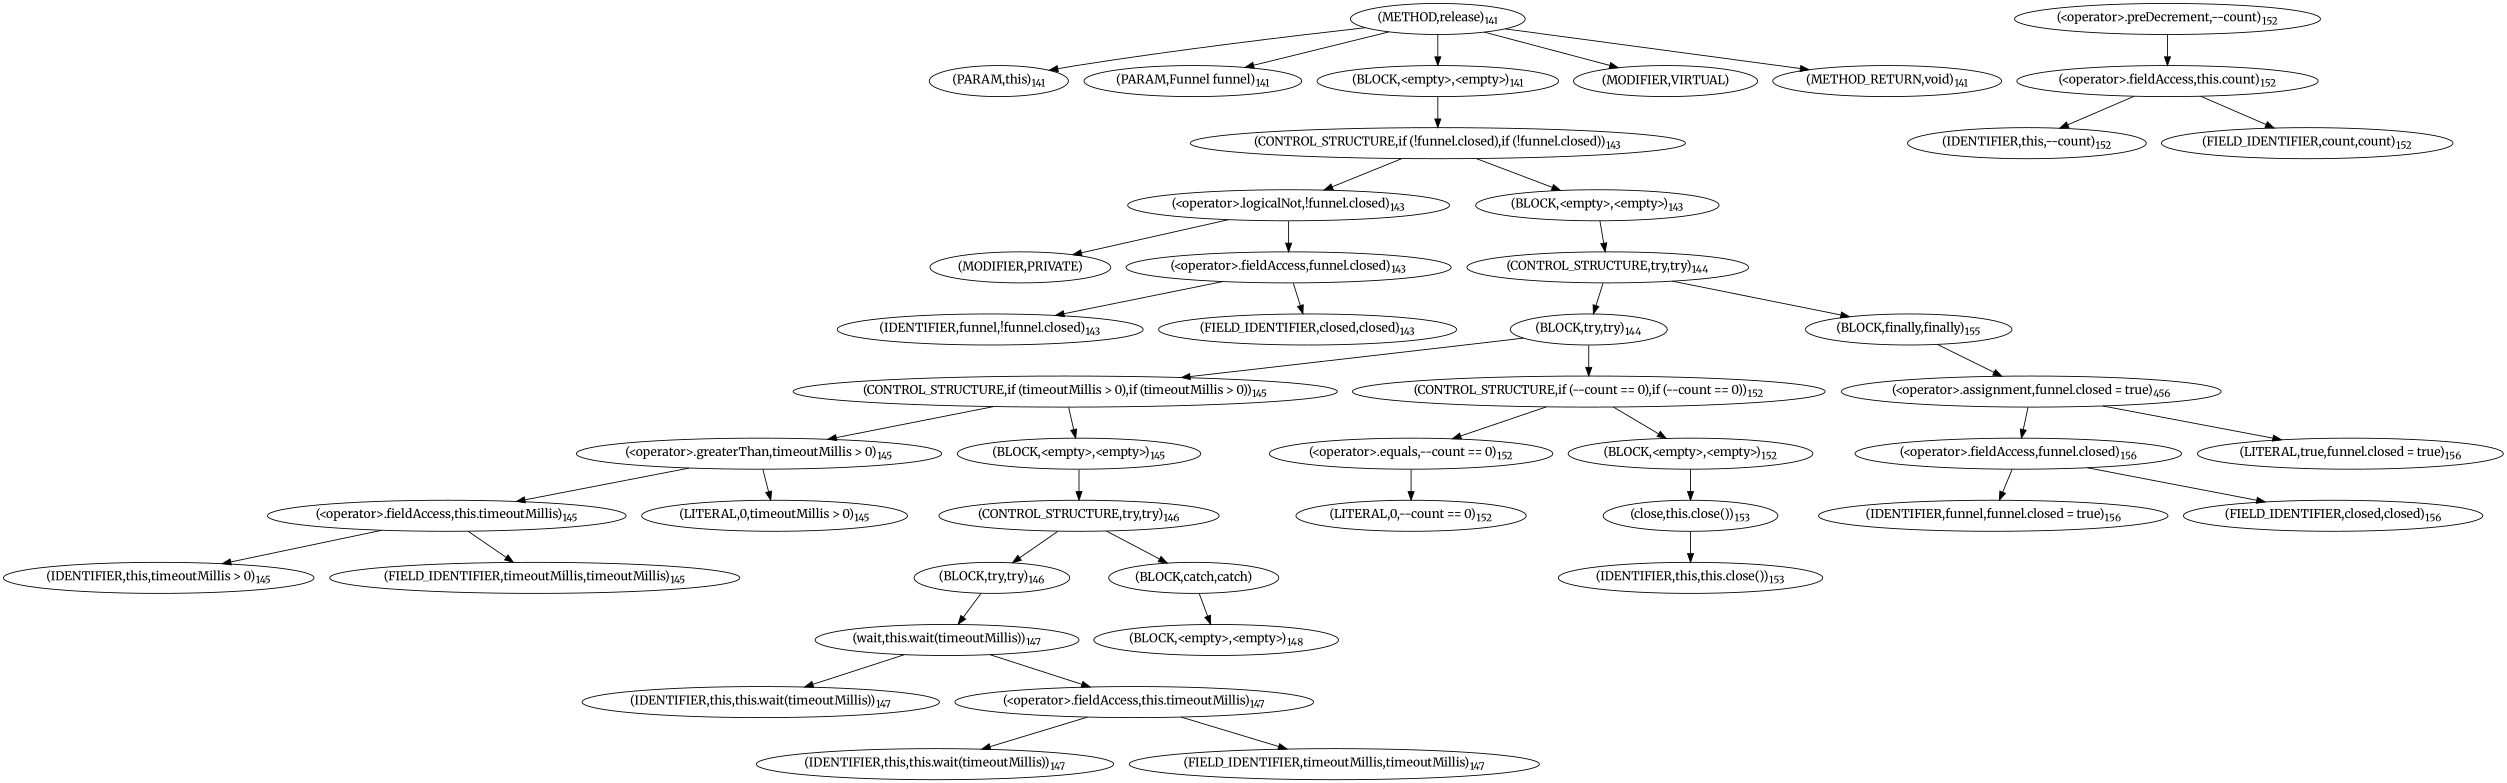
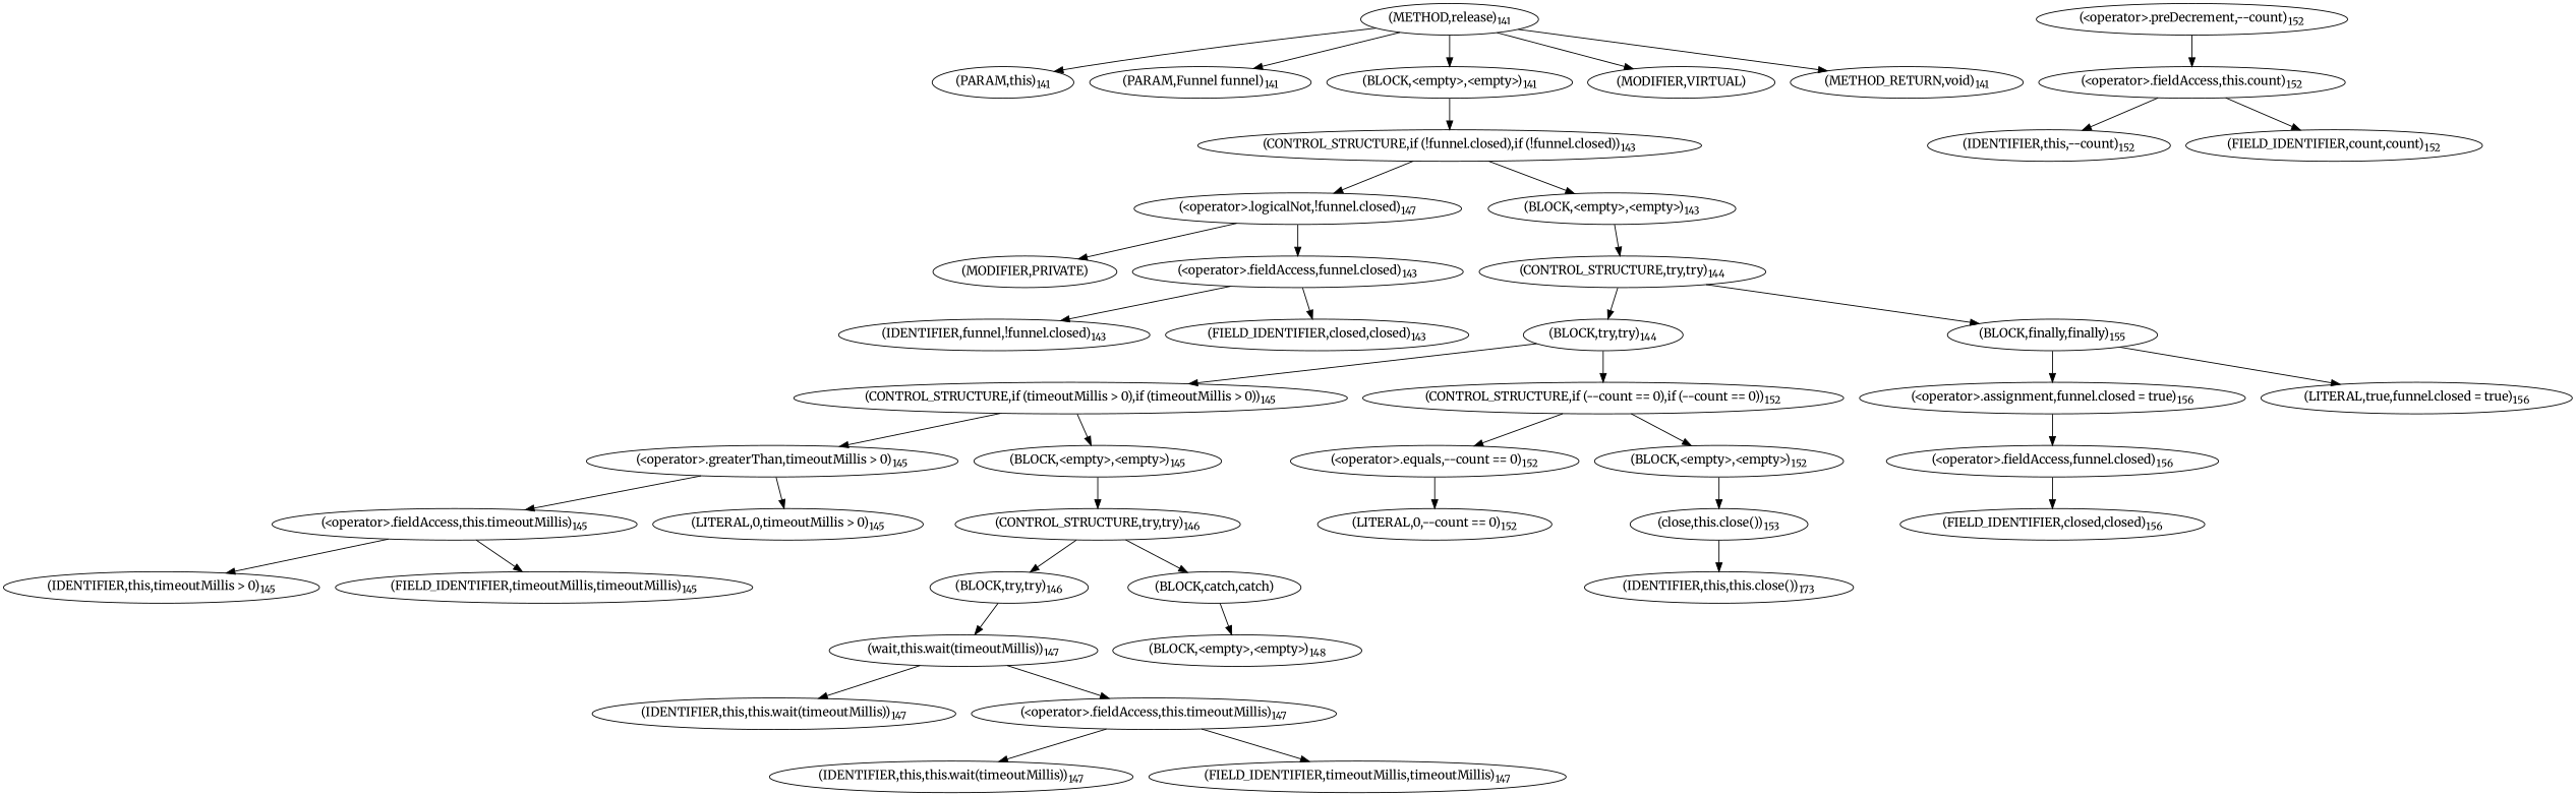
  digraph {
    fontname=Merriweather
    node [fontname=Merriweather]
    edge [fontname=Merriweather]
    n1 [label=<(METHOD,release)<SUB>141</SUB>>]
    n2 [label=<(PARAM,this)<SUB>141</SUB>>]
    n3 [label=<(PARAM,Funnel funnel)<SUB>141</SUB>>]
    n4 [label=<(BLOCK,&lt;empty&gt;,&lt;empty&gt;)<SUB>141</SUB>>]
    n5 [label=<(MODIFIER,VIRTUAL)>]
    n6 [label=<(METHOD_RETURN,void)<SUB>141</SUB>>]
    n7 [label=<(CONTROL_STRUCTURE,if (!funnel.closed),if (!funnel.closed))<SUB>143</SUB>>]
    n8 [label=<(MODIFIER,PRIVATE)>]
-   n9 [label=<(&lt;operator&gt;.logicalNot,!funnel.closed)<SUB>143</SUB>>]
+   n9 [label=<(&lt;operator&gt;.logicalNot,!funnel.closed)<SUB>147</SUB>>]
    n10 [label=<(BLOCK,&lt;empty&gt;,&lt;empty&gt;)<SUB>143</SUB>>]
    n11 [label=<(&lt;operator&gt;.fieldAccess,funnel.closed)<SUB>143</SUB>>]
    n12 [label=<(CONTROL_STRUCTURE,try,try)<SUB>144</SUB>>]
    n13 [label=<(IDENTIFIER,funnel,!funnel.closed)<SUB>143</SUB>>]
    n14 [label=<(FIELD_IDENTIFIER,closed,closed)<SUB>143</SUB>>]
    n15 [label=<(BLOCK,try,try)<SUB>144</SUB>>]
    n16 [label=<(BLOCK,finally,finally)<SUB>155</SUB>>]
    n17 [label=<(CONTROL_STRUCTURE,if (timeoutMillis &gt; 0),if (timeoutMillis &gt; 0))<SUB>145</SUB>>]
    n18 [label=<(CONTROL_STRUCTURE,if (--count == 0),if (--count == 0))<SUB>152</SUB>>]
-   n19 [label=<(&lt;operator&gt;.assignment,funnel.closed = true)<SUB>456</SUB>>]
+   n19 [label=<(&lt;operator&gt;.assignment,funnel.closed = true)<SUB>156</SUB>>]
    n20 [label=<(&lt;operator&gt;.greaterThan,timeoutMillis &gt; 0)<SUB>145</SUB>>]
    n21 [label=<(BLOCK,&lt;empty&gt;,&lt;empty&gt;)<SUB>145</SUB>>]
    n22 [label=<(&lt;operator&gt;.equals,--count == 0)<SUB>152</SUB>>]
    n23 [label=<(BLOCK,&lt;empty&gt;,&lt;empty&gt;)<SUB>152</SUB>>]
    n24 [label=<(&lt;operator&gt;.fieldAccess,this.timeoutMillis)<SUB>145</SUB>>]
    n25 [label=<(LITERAL,0,timeoutMillis &gt; 0)<SUB>145</SUB>>]
    n26 [label=<(CONTROL_STRUCTURE,try,try)<SUB>146</SUB>>]
    n27 [label=<(IDENTIFIER,this,timeoutMillis &gt; 0)<SUB>145</SUB>>]
    n28 [label=<(FIELD_IDENTIFIER,timeoutMillis,timeoutMillis)<SUB>145</SUB>>]
    n29 [label=<(BLOCK,try,try)<SUB>146</SUB>>]
    n30 [label=<(BLOCK,catch,catch)>]
    n31 [label=<(wait,this.wait(timeoutMillis))<SUB>147</SUB>>]
    n32 [label=<(BLOCK,&lt;empty&gt;,&lt;empty&gt;)<SUB>148</SUB>>]
    n33 [label=<(IDENTIFIER,this,this.wait(timeoutMillis))<SUB>147</SUB>>]
    n34 [label=<(&lt;operator&gt;.fieldAccess,this.timeoutMillis)<SUB>147</SUB>>]
    n35 [label=<(IDENTIFIER,this,this.wait(timeoutMillis))<SUB>147</SUB>>]
    n36 [label=<(FIELD_IDENTIFIER,timeoutMillis,timeoutMillis)<SUB>147</SUB>>]
    n37 [label=<(LITERAL,0,--count == 0)<SUB>152</SUB>>]
    n38 [label=<(close,this.close())<SUB>153</SUB>>]
    n39 [label=<(&lt;operator&gt;.preDecrement,--count)<SUB>152</SUB>>]
    n40 [label=<(&lt;operator&gt;.fieldAccess,this.count)<SUB>152</SUB>>]
    n41 [label=<(IDENTIFIER,this,--count)<SUB>152</SUB>>]
    n42 [label=<(FIELD_IDENTIFIER,count,count)<SUB>152</SUB>>]
-   n43 [label=<(IDENTIFIER,this,this.close())<SUB>153</SUB>>]
+   n43 [label=<(IDENTIFIER,this,this.close())<SUB>173</SUB>>]
    n44 [label=<(&lt;operator&gt;.fieldAccess,funnel.closed)<SUB>156</SUB>>]
    n45 [label=<(LITERAL,true,funnel.closed = true)<SUB>156</SUB>>]
-   n46 [label=<(IDENTIFIER,funnel,funnel.closed = true)<SUB>156</SUB>>]
    n47 [label=<(FIELD_IDENTIFIER,closed,closed)<SUB>156</SUB>>]
    n1 -> n2
    n1 -> n3
    n1 -> n4
    n1 -> n5
    n1 -> n6
    n4 -> n7
    n7 -> n9
    n7 -> n10
    n9 -> n8
    n9 -> n11
    n10 -> n12
    n11 -> n13
    n11 -> n14
    n12 -> n15
    n12 -> n16
    n15 -> n17
    n15 -> n18
    n16 -> n19
    n17 -> n20
    n17 -> n21
    n18 -> n22
    n18 -> n23
    n19 -> n44
-   n19 -> n45
+   n16 -> n45
    n20 -> n24
    n20 -> n25
    n21 -> n26
    n22 -> n37
    n23 -> n38
    n24 -> n27
    n24 -> n28
    n26 -> n29
    n26 -> n30
    n29 -> n31
    n30 -> n32
    n31 -> n33
    n31 -> n34
    n34 -> n35
    n34 -> n36
    n38 -> n43
    n39 -> n40
    n40 -> n41
    n40 -> n42
-   n44 -> n46
    n44 -> n47
  }
